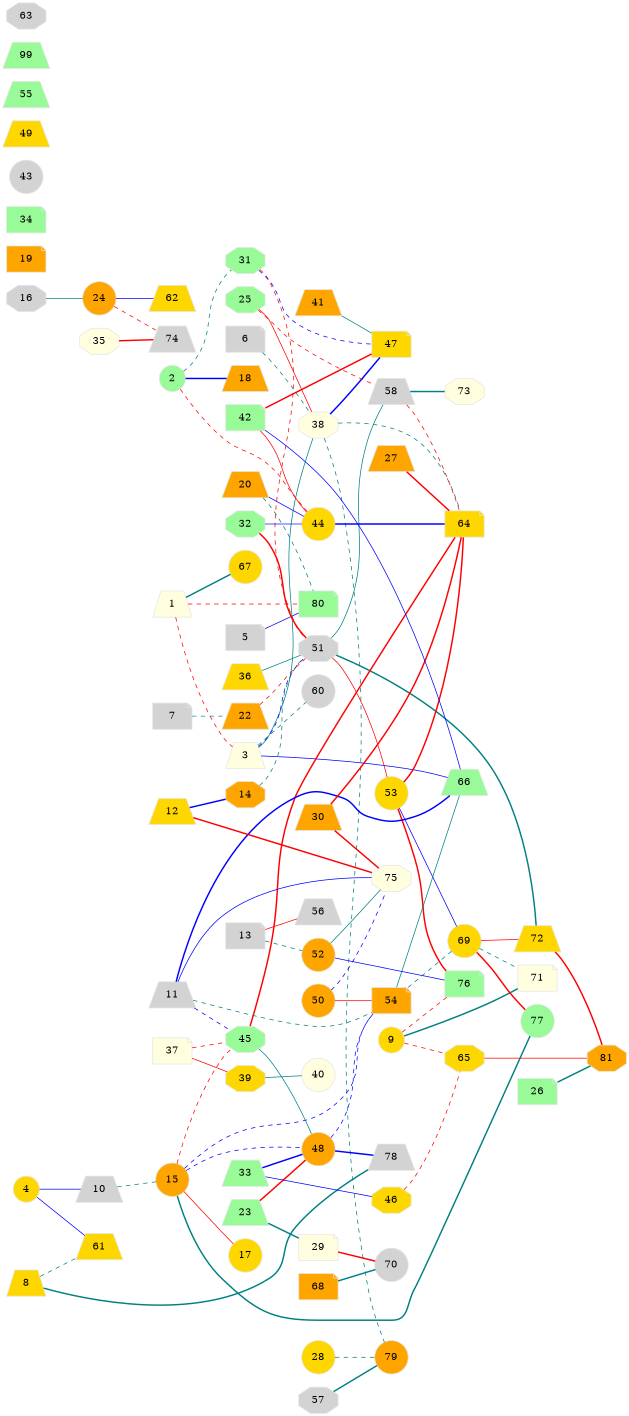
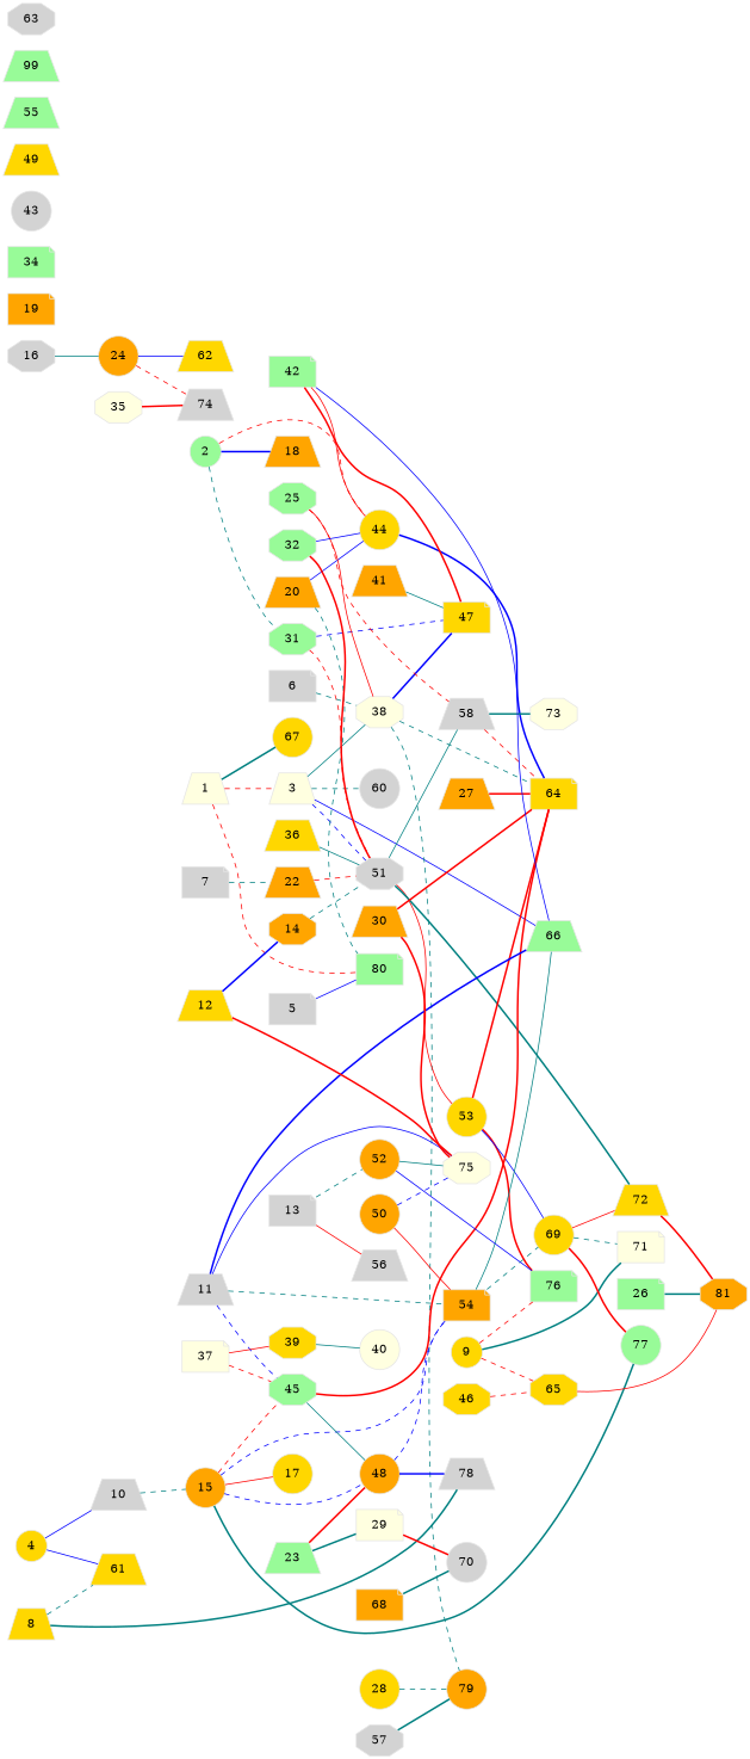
  graph {
    rankdir=LR
    node [color=gray90 fillcolor=gold shape=trapezium style=filled]
    edge [color=red style=dashed]
    1 [fillcolor=lightyellow]
    3 [fillcolor=lightyellow]
    67 [shape=circle]
    80 [fillcolor=palegreen shape=note]
    38 [fillcolor=lightyellow shape=octagon]
    51 [fillcolor=lightgrey shape=octagon]
    60 [fillcolor=lightgrey shape=circle]
    66 [fillcolor=palegreen]
    2 [fillcolor=palegreen shape=circle]
    18 [fillcolor=orange]
    31 [fillcolor=palegreen shape=octagon]
    44 [shape=circle]
    47 [shape=note]
    64 [shape=note]
    79 [fillcolor=orange shape=circle]
    58 [fillcolor=lightgrey]
    53 [shape=circle]
    72
    4 [shape=circle]
    10 [fillcolor=lightgrey]
    61
    15 [fillcolor=orange shape=circle]
    5 [fillcolor=lightgrey shape=note]
    6 [fillcolor=lightgrey shape=note]
    7 [fillcolor=lightgrey shape=note]
    22 [fillcolor=orange]
    8
    78 [fillcolor=lightgrey]
    9 [shape=circle]
    65 [shape=octagon]
    71 [fillcolor=lightyellow shape=note]
    76 [fillcolor=palegreen shape=note]
    81 [fillcolor=orange shape=octagon]
    45 [fillcolor=palegreen shape=octagon]
    54 [fillcolor=orange shape=note]
    17 [shape=circle]
    48 [fillcolor=orange shape=circle]
    77 [fillcolor=palegreen shape=circle]
    11 [fillcolor=lightgrey]
    75 [fillcolor=lightyellow shape=octagon]
    69 [shape=circle]
    12
    14 [fillcolor=orange shape=octagon]
    13 [fillcolor=lightgrey shape=note]
    52 [fillcolor=orange shape=circle]
    56 [fillcolor=lightgrey]
    16 [fillcolor=lightgrey shape=octagon]
    24 [fillcolor=orange shape=circle]
    62
    74 [fillcolor=lightgrey]
    19 [fillcolor=orange shape=note]
    20 [fillcolor=orange]
    70 [fillcolor=lightgrey shape=circle]
    23 [fillcolor=palegreen]
    29 [fillcolor=lightyellow shape=note]
    25 [fillcolor=palegreen shape=octagon]
    73 [fillcolor=lightyellow shape=octagon]
    26 [fillcolor=palegreen shape=note]
    27 [fillcolor=orange]
    28 [shape=circle]
    30 [fillcolor=orange]
    32 [fillcolor=palegreen shape=octagon]
-   33 [fillcolor=palegreen]
    46 [shape=octagon]
    34 [fillcolor=palegreen shape=note]
    35 [fillcolor=lightyellow shape=octagon]
    36
    37 [fillcolor=lightyellow shape=note]
    39 [shape=octagon]
    40 [fillcolor=lightyellow shape=circle]
    41 [fillcolor=orange]
    42 [fillcolor=palegreen shape=note]
    43 [fillcolor=lightgrey shape=circle]
    49
    50 [fillcolor=orange shape=circle]
    55 [fillcolor=palegreen]
    57 [fillcolor=lightgrey shape=octagon]
    n78 [fillcolor=palegreen label=99]
    63 [fillcolor=lightgrey shape=octagon]
    68 [fillcolor=orange shape=note]
    1 -- 3
    1 -- 67 [color=teal style=bold]
    1 -- 80
    3 -- 38 [color=teal style=solid]
    3 -- 51 [color=blue]
    3 -- 60 [color=teal]
    3 -- 66 [color=blue style=solid]
    38 -- 47 [color=blue style=bold]
    38 -- 64 [color=teal]
    38 -- 79 [color=teal]
    51 -- 58 [color=teal style=solid]
    51 -- 53 [style=solid]
    51 -- 72 [color=teal style=bold]
    2 -- 18 [color=blue style=bold]
    2 -- 31 [color=teal]
    2 -- 44
    31 -- 51
    31 -- 47 [color=blue]
    44 -- 64 [color=blue style=bold]
    58 -- 64
    58 -- 73 [color=teal style=bold]
    53 -- 64 [style=bold]
    53 -- 76 [style=bold]
    53 -- 69 [color=blue style=solid]
    72 -- 81 [style=bold]
    4 -- 10 [color=blue style=solid]
    4 -- 61 [color=blue style=solid]
    10 -- 15 [color=teal]
    15 -- 45
    15 -- 54 [color=blue]
    15 -- 17 [style=solid]
    15 -- 48 [color=blue]
    15 -- 77 [color=teal style=bold]
    5 -- 80 [color=blue style=solid]
    6 -- 38 [color=teal]
    7 -- 22 [color=teal]
    22 -- 51
    8 -- 61 [color=teal]
    8 -- 78 [color=teal style=bold]
    9 -- 65
    9 -- 71 [color=teal style=bold]
    9 -- 76
    65 -- 81 [style=solid]
    45 -- 64 [style=bold]
    45 -- 48 [color=teal style=solid]
    54 -- 66 [color=teal style=solid]
    54 -- 69 [color=teal]
    48 -- 78 [color=blue style=bold]
    48 -- 54 [color=blue]
    11 -- 66 [color=blue style=bold]
    11 -- 45 [color=blue]
    11 -- 54 [color=teal]
    11 -- 75 [color=blue style=solid]
    69 -- 72 [style=solid]
    69 -- 71 [color=teal]
    69 -- 77 [style=bold]
    12 -- 75 [style=bold]
    12 -- 14 [color=blue style=bold]
    14 -- 51 [color=teal]
    13 -- 52 [color=teal]
    13 -- 56 [style=solid]
    52 -- 76 [color=blue style=solid]
    52 -- 75 [color=teal style=solid]
    16 -- 24 [color=teal style=solid]
    24 -- 62 [color=blue style=solid]
    24 -- 74
    20 -- 80 [color=teal]
    20 -- 44 [color=blue style=solid]
    23 -- 48 [style=bold]
    23 -- 29 [color=teal style=bold]
    29 -- 70 [style=bold]
    25 -- 38 [style=solid]
    25 -- 58
    26 -- 81 [color=teal style=bold]
    27 -- 64 [style=bold]
    28 -- 79 [color=teal]
    30 -- 64 [style=bold]
    30 -- 75 [style=bold]
    32 -- 51 [style=bold]
    32 -- 44 [color=blue style=solid]
-   33 -- 48 [color=blue style=bold]
-   33 -- 46 [color=blue style=solid]
    46 -- 65
    35 -- 74 [style=bold]
    36 -- 51 [color=teal style=solid]
    37 -- 45
    37 -- 39 [style=solid]
    39 -- 40 [color=teal style=solid]
    41 -- 47 [color=teal style=solid]
    42 -- 66 [color=blue style=solid]
    42 -- 44 [style=solid]
    42 -- 47 [style=bold]
    50 -- 54 [style=solid]
    50 -- 75 [color=blue]
    57 -- 79 [color=teal style=bold]
    68 -- 70 [color=teal style=bold]
  }
